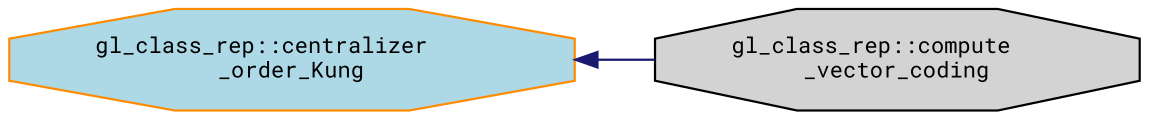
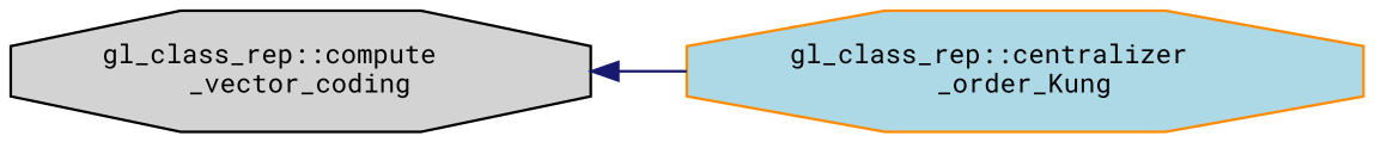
  digraph {
    rankdir=LR
    fontname="Roboto Mono"
    node [fontname="Roboto Mono" fontsize=10 shape=octagon style=filled]
    n1 [color=black fillcolor=lightgrey fontcolor=black height=0.2 label="gl_class_rep::compute\l_vector_coding" width=0.4]
    n2 [color=darkorange fillcolor=lightblue height=0.2 label="gl_class_rep::centralizer\l_order_Kung" width=0.4]
-   n2 -> n1 [color=midnightblue dir=back fontname="Roboto Mono" fontsize=10 labelfontname=Helvetica labelfontsize=10 style=solid]
+   n1 -> n2 [color=midnightblue dir=back fontname="Roboto Mono" fontsize=10 labelfontname=Helvetica labelfontsize=10 style=solid]
  }
